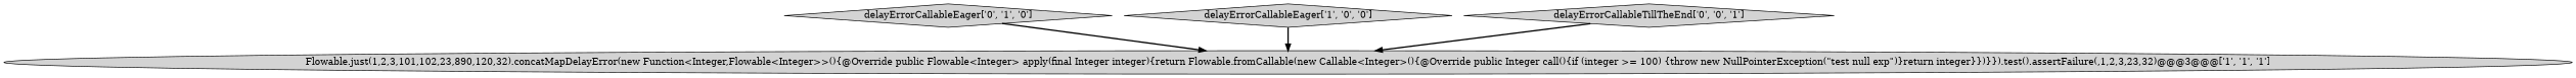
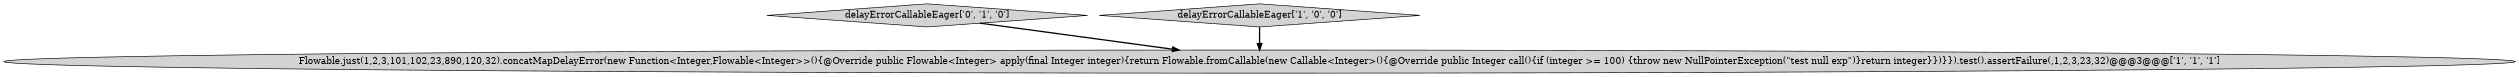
  digraph {
    node [fillcolor=lightgray shape=diamond style=filled]
    edge [style=bold]
    n1 [label="Flowable.just(1,2,3,101,102,23,890,120,32).concatMapDelayError(new Function<Integer,Flowable<Integer>>(){@Override public Flowable<Integer> apply(final Integer integer){return Flowable.fromCallable(new Callable<Integer>(){@Override public Integer call(){if (integer >= 100) {throw new NullPointerException(\"test null exp\")}return integer}})}}).test().assertFailure(,1,2,3,23,32)@@@3@@@['1', '1', '1']" shape=ellipse]
    n2 [label="delayErrorCallableEager['0', '1', '0']"]
    n3 [label="delayErrorCallableEager['1', '0', '0']"]
-   n4 [label="delayErrorCallableTillTheEnd['0', '0', '1']"]
    n2 -> n1
    n3 -> n1
-   n4 -> n1
  }
